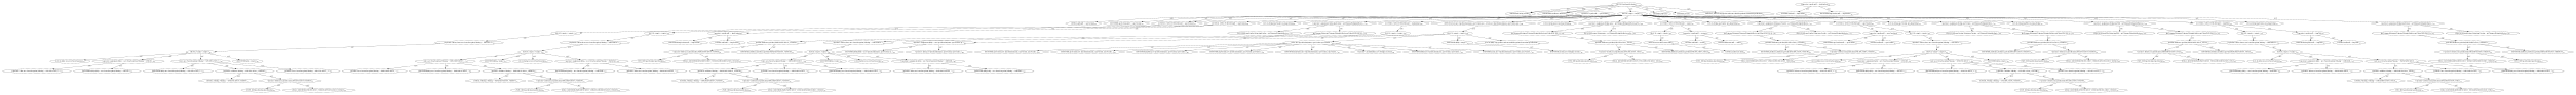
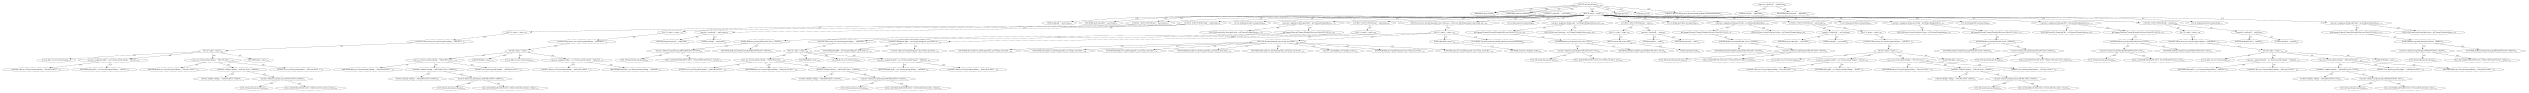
  digraph {
    fontname="Playfair Display"
    node [fontname="Playfair Display"]
    edge [fontname="Playfair Display"]
    n1 [label=<(METHOD,getSpecification)<SUB>602</SUB>>]
    n2 [label=<(PARAM,final String section)<SUB>602</SUB>>]
    n3 [label=<(PARAM,final Attributes attributes)<SUB>603</SUB>>]
    n4 [label=<(BLOCK,&lt;empty&gt;,&lt;empty&gt;)<SUB>604</SUB>>]
    n5 [label=<(MODIFIER,PRIVATE)>]
    n6 [label=<(MODIFIER,STATIC)>]
    n7 [label=<(METHOD_RETURN,org.apache.tools.ant.taskdefs.optional.extension.Specification)<SUB>602</SUB>>]
    n8 [label=<(LOCAL,String name: java.lang.String)<SUB>608</SUB>>]
    n9 [label=<(&lt;operator&gt;.assignment,String name = getTrimmedString(attributes.getVa...)<SUB>608</SUB>>]
    n10 [label=<(CONTROL_STRUCTURE,IF,if (null == name))<SUB>610</SUB>>]
    n11 [label=<(LOCAL,String specVendor: java.lang.String)<SUB>614</SUB>>]
    n12 [label=<(&lt;operator&gt;.assignment,String specVendor = getTrimmedString(attributes...)<SUB>614</SUB>>]
    n13 [label=<(CONTROL_STRUCTURE,IF,if (null == specVendor))<SUB>616</SUB>>]
    n14 [label=<(LOCAL,String specVersion: java.lang.String)<SUB>620</SUB>>]
    n15 [label=<(&lt;operator&gt;.assignment,String specVersion = getTrimmedString(attribute...)<SUB>620</SUB>>]
    n16 [label=<(CONTROL_STRUCTURE,IF,if (null == specVersion))<SUB>622</SUB>>]
    n17 [label=<(LOCAL,String impTitle: java.lang.String)<SUB>626</SUB>>]
    n18 [label=<(&lt;operator&gt;.assignment,String impTitle = getTrimmedString(attributes.g...)<SUB>626</SUB>>]
    n19 [label=<(CONTROL_STRUCTURE,IF,if (null == impTitle))<SUB>628</SUB>>]
    n20 [label=<(LOCAL,String impVersion: java.lang.String)<SUB>632</SUB>>]
    n21 [label=<(&lt;operator&gt;.assignment,String impVersion = getTrimmedString(attributes...)<SUB>632</SUB>>]
    n22 [label=<(CONTROL_STRUCTURE,IF,if (null == impVersion))<SUB>634</SUB>>]
    n23 [label=<(LOCAL,String impVendor: java.lang.String)<SUB>638</SUB>>]
    n24 [label=<(&lt;operator&gt;.assignment,String impVendor = getTrimmedString(attributes....)<SUB>638</SUB>>]
    n25 [label=<(CONTROL_STRUCTURE,IF,if (null == impVendor))<SUB>640</SUB>>]
    n26 [label=<(RETURN,return new Specification(name, specVersion, spe...,return new Specification(name, specVersion, spe...)<SUB>644</SUB>>]
    n27 [label=<(IDENTIFIER,name,String name = getTrimmedString(attributes.getVa...)<SUB>608</SUB>>]
    n28 [label=<(getTrimmedString,getTrimmedString(attributes.getValue(SPECIFICAT...)<SUB>609</SUB>>]
    n29 [label=<(&lt;operator&gt;.equals,null == name)<SUB>610</SUB>>]
    n30 [label=<(BLOCK,&lt;empty&gt;,&lt;empty&gt;)<SUB>610</SUB>>]
    n31 [label=<(IDENTIFIER,specVendor,String specVendor = getTrimmedString(attributes...)<SUB>614</SUB>>]
    n32 [label=<(getTrimmedString,getTrimmedString(attributes.getValue(SPECIFICAT...)<SUB>615</SUB>>]
    n33 [label=<(&lt;operator&gt;.equals,null == specVendor)<SUB>616</SUB>>]
    n34 [label=<(BLOCK,&lt;empty&gt;,&lt;empty&gt;)<SUB>616</SUB>>]
    n35 [label=<(IDENTIFIER,specVersion,String specVersion = getTrimmedString(attribute...)<SUB>620</SUB>>]
    n36 [label=<(getTrimmedString,getTrimmedString(attributes.getValue(SPECIFICAT...)<SUB>621</SUB>>]
    n37 [label=<(BLOCK,&lt;empty&gt;,&lt;empty&gt;)<SUB>622</SUB>>]
    n38 [label=<(IDENTIFIER,impTitle,String impTitle = getTrimmedString(attributes.g...)<SUB>626</SUB>>]
    n39 [label=<(getTrimmedString,getTrimmedString(attributes.getValue(IMPLEMENTA...)<SUB>627</SUB>>]
    n40 [label=<(&lt;operator&gt;.equals,null == impTitle)<SUB>628</SUB>>]
    n41 [label=<(BLOCK,&lt;empty&gt;,&lt;empty&gt;)<SUB>628</SUB>>]
    n42 [label=<(IDENTIFIER,impVersion,String impVersion = getTrimmedString(attributes...)<SUB>632</SUB>>]
    n43 [label=<(getTrimmedString,getTrimmedString(attributes.getValue(IMPLEMENTA...)<SUB>633</SUB>>]
    n44 [label=<(&lt;operator&gt;.equals,null == impVersion)<SUB>634</SUB>>]
    n45 [label=<(BLOCK,&lt;empty&gt;,&lt;empty&gt;)<SUB>634</SUB>>]
    n46 [label=<(IDENTIFIER,impVendor,String impVendor = getTrimmedString(attributes....)<SUB>638</SUB>>]
    n47 [label=<(getTrimmedString,getTrimmedString(attributes.getValue(IMPLEMENTA...)<SUB>639</SUB>>]
    n48 [label=<(BLOCK,&lt;empty&gt;,&lt;empty&gt;)<SUB>640</SUB>>]
    n49 [label=<(BLOCK,&lt;empty&gt;,&lt;empty&gt;)<SUB>644</SUB>>]
    n50 [label=<(getValue,attributes.getValue(SPECIFICATION_TITLE))<SUB>609</SUB>>]
    n51 [label=<(IDENTIFIER,attributes,attributes.getValue(SPECIFICATION_TITLE))<SUB>609</SUB>>]
    n52 [label=<(&lt;operator&gt;.fieldAccess,Specification.SPECIFICATION_TITLE)<SUB>609</SUB>>]
    n53 [label=<(TYPE_REF,Specification,Specification)<SUB>609</SUB>>]
    n54 [label=<(FIELD_IDENTIFIER,SPECIFICATION_TITLE,SPECIFICATION_TITLE)<SUB>609</SUB>>]
    n55 [label=<(LITERAL,null,null == name)<SUB>610</SUB>>]
    n56 [label=<(IDENTIFIER,name,null == name)<SUB>610</SUB>>]
    n57 [label=<(RETURN,return null;,return null;)<SUB>611</SUB>>]
    n58 [label=<(LITERAL,null,return null;)<SUB>611</SUB>>]
    n59 [label=<(getValue,attributes.getValue(SPECIFICATION_VENDOR))<SUB>615</SUB>>]
    n60 [label=<(IDENTIFIER,attributes,attributes.getValue(SPECIFICATION_VENDOR))<SUB>615</SUB>>]
    n61 [label=<(&lt;operator&gt;.fieldAccess,Specification.SPECIFICATION_VENDOR)<SUB>615</SUB>>]
    n62 [label=<(TYPE_REF,Specification,Specification)<SUB>615</SUB>>]
    n63 [label=<(FIELD_IDENTIFIER,SPECIFICATION_VENDOR,SPECIFICATION_VENDOR)<SUB>615</SUB>>]
    n64 [label=<(LITERAL,null,null == specVendor)<SUB>616</SUB>>]
    n65 [label=<(IDENTIFIER,specVendor,null == specVendor)<SUB>616</SUB>>]
    n66 [label=<(&lt;operator&gt;.throw,throw new ParseException(&quot;Missing &quot; + SPECIFICA...)<SUB>617</SUB>>]
    n67 [label=<(BLOCK,&lt;empty&gt;,&lt;empty&gt;)<SUB>617</SUB>>]
    n68 [label=<(LOCAL,$obj1: java.text.ParseException)<SUB>617</SUB>>]
    n69 [label=<(&lt;operator&gt;.assignment,$obj1 = new ParseException(&quot;Missing &quot; + SPECIFI...)<SUB>617</SUB>>]
    n70 [label=<(&lt;init&gt;,new ParseException(&quot;Missing &quot; + SPECIFICATION_V...)<SUB>617</SUB>>]
    n71 [label=<(IDENTIFIER,$obj1,&lt;empty&gt;)<SUB>617</SUB>>]
    n72 [label=<(IDENTIFIER,$obj1,$obj1 = new ParseException(&quot;Missing &quot; + SPECIFI...)<SUB>617</SUB>>]
    n73 [label=<(&lt;operator&gt;.alloc,new ParseException(&quot;Missing &quot; + SPECIFICATION_V...)<SUB>617</SUB>>]
    n74 [label=<(IDENTIFIER,$obj1,new ParseException(&quot;Missing &quot; + SPECIFICATION_V...)<SUB>617</SUB>>]
    n75 [label=<(&lt;operator&gt;.addition,&quot;Missing &quot; + SPECIFICATION_VENDOR)<SUB>617</SUB>>]
    n76 [label=<(LITERAL,0,new ParseException(&quot;Missing &quot; + SPECIFICATION_V...)<SUB>617</SUB>>]
    n77 [label=<(LITERAL,&quot;Missing &quot;,&quot;Missing &quot; + SPECIFICATION_VENDOR)<SUB>617</SUB>>]
    n78 [label=<(&lt;operator&gt;.fieldAccess,Specification.SPECIFICATION_VENDOR)<SUB>617</SUB>>]
    n79 [label=<(TYPE_REF,Specification,Specification)<SUB>617</SUB>>]
    n80 [label=<(FIELD_IDENTIFIER,SPECIFICATION_VENDOR,SPECIFICATION_VENDOR)<SUB>617</SUB>>]
    n81 [label=<(getValue,attributes.getValue(SPECIFICATION_VERSION))<SUB>621</SUB>>]
    n82 [label=<(IDENTIFIER,attributes,attributes.getValue(SPECIFICATION_VERSION))<SUB>621</SUB>>]
    n83 [label=<(&lt;operator&gt;.fieldAccess,Specification.SPECIFICATION_VERSION)<SUB>621</SUB>>]
    n84 [label=<(TYPE_REF,Specification,Specification)<SUB>621</SUB>>]
    n85 [label=<(FIELD_IDENTIFIER,SPECIFICATION_VERSION,SPECIFICATION_VERSION)<SUB>621</SUB>>]
    n86 [label=<(&lt;operator&gt;.equals,null == specVersion)<SUB>622</SUB>>]
    n87 [label=<(LITERAL,null,null == specVersion)<SUB>622</SUB>>]
    n88 [label=<(IDENTIFIER,specVersion,null == specVersion)<SUB>622</SUB>>]
    n89 [label=<(&lt;operator&gt;.throw,throw new ParseException(&quot;Missing &quot; + SPECIFICA...)<SUB>623</SUB>>]
    n90 [label=<(BLOCK,&lt;empty&gt;,&lt;empty&gt;)<SUB>623</SUB>>]
    n91 [label=<(LOCAL,$obj2: java.text.ParseException)<SUB>623</SUB>>]
    n92 [label=<(&lt;operator&gt;.assignment,$obj2 = new ParseException(&quot;Missing &quot; + SPECIFI...)<SUB>623</SUB>>]
    n93 [label=<(&lt;init&gt;,new ParseException(&quot;Missing &quot; + SPECIFICATION_V...)<SUB>623</SUB>>]
    n94 [label=<(IDENTIFIER,$obj2,&lt;empty&gt;)<SUB>623</SUB>>]
    n95 [label=<(IDENTIFIER,$obj2,$obj2 = new ParseException(&quot;Missing &quot; + SPECIFI...)<SUB>623</SUB>>]
    n96 [label=<(&lt;operator&gt;.alloc,new ParseException(&quot;Missing &quot; + SPECIFICATION_V...)<SUB>623</SUB>>]
    n97 [label=<(IDENTIFIER,$obj2,new ParseException(&quot;Missing &quot; + SPECIFICATION_V...)<SUB>623</SUB>>]
    n98 [label=<(&lt;operator&gt;.addition,&quot;Missing &quot; + SPECIFICATION_VERSION)<SUB>623</SUB>>]
    n99 [label=<(LITERAL,0,new ParseException(&quot;Missing &quot; + SPECIFICATION_V...)<SUB>623</SUB>>]
    n100 [label=<(LITERAL,&quot;Missing &quot;,&quot;Missing &quot; + SPECIFICATION_VERSION)<SUB>623</SUB>>]
    n101 [label=<(&lt;operator&gt;.fieldAccess,Specification.SPECIFICATION_VERSION)<SUB>623</SUB>>]
    n102 [label=<(TYPE_REF,Specification,Specification)<SUB>623</SUB>>]
    n103 [label=<(FIELD_IDENTIFIER,SPECIFICATION_VERSION,SPECIFICATION_VERSION)<SUB>623</SUB>>]
    n104 [label=<(getValue,attributes.getValue(IMPLEMENTATION_TITLE))<SUB>627</SUB>>]
    n105 [label=<(IDENTIFIER,attributes,attributes.getValue(IMPLEMENTATION_TITLE))<SUB>627</SUB>>]
    n106 [label=<(&lt;operator&gt;.fieldAccess,Specification.IMPLEMENTATION_TITLE)<SUB>627</SUB>>]
    n107 [label=<(TYPE_REF,Specification,Specification)<SUB>627</SUB>>]
    n108 [label=<(FIELD_IDENTIFIER,IMPLEMENTATION_TITLE,IMPLEMENTATION_TITLE)<SUB>627</SUB>>]
    n109 [label=<(LITERAL,null,null == impTitle)<SUB>628</SUB>>]
    n110 [label=<(IDENTIFIER,impTitle,null == impTitle)<SUB>628</SUB>>]
    n111 [label=<(&lt;operator&gt;.throw,throw new ParseException(&quot;Missing &quot; + IMPLEMENT...)<SUB>629</SUB>>]
    n112 [label=<(BLOCK,&lt;empty&gt;,&lt;empty&gt;)<SUB>629</SUB>>]
    n113 [label=<(LOCAL,$obj3: java.text.ParseException)<SUB>629</SUB>>]
    n114 [label=<(&lt;operator&gt;.assignment,$obj3 = new ParseException(&quot;Missing &quot; + IMPLEME...)<SUB>629</SUB>>]
    n115 [label=<(&lt;init&gt;,new ParseException(&quot;Missing &quot; + IMPLEMENTATION_...)<SUB>629</SUB>>]
+   n116 [label=<(IDENTIFIER,$obj3,&lt;empty&gt;)<SUB>629</SUB>>]
    n117 [label=<(IDENTIFIER,$obj3,$obj3 = new ParseException(&quot;Missing &quot; + IMPLEME...)<SUB>629</SUB>>]
    n118 [label=<(&lt;operator&gt;.alloc,new ParseException(&quot;Missing &quot; + IMPLEMENTATION_...)<SUB>629</SUB>>]
    n119 [label=<(IDENTIFIER,$obj3,new ParseException(&quot;Missing &quot; + IMPLEMENTATION_...)<SUB>629</SUB>>]
    n120 [label=<(&lt;operator&gt;.addition,&quot;Missing &quot; + IMPLEMENTATION_TITLE)<SUB>629</SUB>>]
    n121 [label=<(LITERAL,0,new ParseException(&quot;Missing &quot; + IMPLEMENTATION_...)<SUB>629</SUB>>]
    n122 [label=<(LITERAL,&quot;Missing &quot;,&quot;Missing &quot; + IMPLEMENTATION_TITLE)<SUB>629</SUB>>]
    n123 [label=<(&lt;operator&gt;.fieldAccess,Specification.IMPLEMENTATION_TITLE)<SUB>629</SUB>>]
    n124 [label=<(TYPE_REF,Specification,Specification)<SUB>629</SUB>>]
    n125 [label=<(FIELD_IDENTIFIER,IMPLEMENTATION_TITLE,IMPLEMENTATION_TITLE)<SUB>629</SUB>>]
    n126 [label=<(getValue,attributes.getValue(IMPLEMENTATION_VERSION))<SUB>633</SUB>>]
    n127 [label=<(IDENTIFIER,attributes,attributes.getValue(IMPLEMENTATION_VERSION))<SUB>633</SUB>>]
    n128 [label=<(&lt;operator&gt;.fieldAccess,Specification.IMPLEMENTATION_VERSION)<SUB>633</SUB>>]
    n129 [label=<(TYPE_REF,Specification,Specification)<SUB>633</SUB>>]
    n130 [label=<(FIELD_IDENTIFIER,IMPLEMENTATION_VERSION,IMPLEMENTATION_VERSION)<SUB>633</SUB>>]
    n131 [label=<(LITERAL,null,null == impVersion)<SUB>634</SUB>>]
    n132 [label=<(IDENTIFIER,impVersion,null == impVersion)<SUB>634</SUB>>]
    n133 [label=<(&lt;operator&gt;.throw,throw new ParseException(&quot;Missing &quot; + IMPLEMENT...)<SUB>635</SUB>>]
    n134 [label=<(BLOCK,&lt;empty&gt;,&lt;empty&gt;)<SUB>635</SUB>>]
    n135 [label=<(LOCAL,$obj4: java.text.ParseException)<SUB>635</SUB>>]
    n136 [label=<(&lt;operator&gt;.assignment,$obj4 = new ParseException(&quot;Missing &quot; + IMPLEME...)<SUB>635</SUB>>]
    n137 [label=<(&lt;init&gt;,new ParseException(&quot;Missing &quot; + IMPLEMENTATION_...)<SUB>635</SUB>>]
    n138 [label=<(IDENTIFIER,$obj4,&lt;empty&gt;)<SUB>635</SUB>>]
    n139 [label=<(IDENTIFIER,$obj4,$obj4 = new ParseException(&quot;Missing &quot; + IMPLEME...)<SUB>635</SUB>>]
    n140 [label=<(&lt;operator&gt;.alloc,new ParseException(&quot;Missing &quot; + IMPLEMENTATION_...)<SUB>635</SUB>>]
    n141 [label=<(IDENTIFIER,$obj4,new ParseException(&quot;Missing &quot; + IMPLEMENTATION_...)<SUB>635</SUB>>]
    n142 [label=<(&lt;operator&gt;.addition,&quot;Missing &quot; + IMPLEMENTATION_VERSION)<SUB>635</SUB>>]
    n143 [label=<(LITERAL,0,new ParseException(&quot;Missing &quot; + IMPLEMENTATION_...)<SUB>635</SUB>>]
    n144 [label=<(LITERAL,&quot;Missing &quot;,&quot;Missing &quot; + IMPLEMENTATION_VERSION)<SUB>635</SUB>>]
    n145 [label=<(&lt;operator&gt;.fieldAccess,Specification.IMPLEMENTATION_VERSION)<SUB>635</SUB>>]
    n146 [label=<(TYPE_REF,Specification,Specification)<SUB>635</SUB>>]
    n147 [label=<(FIELD_IDENTIFIER,IMPLEMENTATION_VERSION,IMPLEMENTATION_VERSION)<SUB>635</SUB>>]
    n148 [label=<(getValue,attributes.getValue(IMPLEMENTATION_VENDOR))<SUB>639</SUB>>]
    n149 [label=<(IDENTIFIER,attributes,attributes.getValue(IMPLEMENTATION_VENDOR))<SUB>639</SUB>>]
    n150 [label=<(&lt;operator&gt;.fieldAccess,Specification.IMPLEMENTATION_VENDOR)<SUB>639</SUB>>]
    n151 [label=<(TYPE_REF,Specification,Specification)<SUB>639</SUB>>]
    n152 [label=<(FIELD_IDENTIFIER,IMPLEMENTATION_VENDOR,IMPLEMENTATION_VENDOR)<SUB>639</SUB>>]
    n153 [label=<(&lt;operator&gt;.equals,null == impVendor)<SUB>640</SUB>>]
    n154 [label=<(LITERAL,null,null == impVendor)<SUB>640</SUB>>]
    n155 [label=<(IDENTIFIER,impVendor,null == impVendor)<SUB>640</SUB>>]
    n156 [label=<(&lt;operator&gt;.throw,throw new ParseException(&quot;Missing &quot; + IMPLEMENT...)<SUB>641</SUB>>]
    n157 [label=<(BLOCK,&lt;empty&gt;,&lt;empty&gt;)<SUB>641</SUB>>]
    n158 [label=<(LOCAL,$obj5: java.text.ParseException)<SUB>641</SUB>>]
    n159 [label=<(&lt;operator&gt;.assignment,$obj5 = new ParseException(&quot;Missing &quot; + IMPLEME...)<SUB>641</SUB>>]
    n160 [label=<(&lt;init&gt;,new ParseException(&quot;Missing &quot; + IMPLEMENTATION_...)<SUB>641</SUB>>]
    n161 [label=<(IDENTIFIER,$obj5,&lt;empty&gt;)<SUB>641</SUB>>]
    n162 [label=<(IDENTIFIER,$obj5,$obj5 = new ParseException(&quot;Missing &quot; + IMPLEME...)<SUB>641</SUB>>]
    n163 [label=<(&lt;operator&gt;.alloc,new ParseException(&quot;Missing &quot; + IMPLEMENTATION_...)<SUB>641</SUB>>]
    n164 [label=<(IDENTIFIER,$obj5,new ParseException(&quot;Missing &quot; + IMPLEMENTATION_...)<SUB>641</SUB>>]
    n165 [label=<(&lt;operator&gt;.addition,&quot;Missing &quot; + IMPLEMENTATION_VENDOR)<SUB>641</SUB>>]
    n166 [label=<(LITERAL,0,new ParseException(&quot;Missing &quot; + IMPLEMENTATION_...)<SUB>641</SUB>>]
    n167 [label=<(LITERAL,&quot;Missing &quot;,&quot;Missing &quot; + IMPLEMENTATION_VENDOR)<SUB>641</SUB>>]
    n168 [label=<(&lt;operator&gt;.fieldAccess,Specification.IMPLEMENTATION_VENDOR)<SUB>641</SUB>>]
    n169 [label=<(TYPE_REF,Specification,Specification)<SUB>641</SUB>>]
    n170 [label=<(FIELD_IDENTIFIER,IMPLEMENTATION_VENDOR,IMPLEMENTATION_VENDOR)<SUB>641</SUB>>]
    n171 [label=<(LOCAL,$obj6: org.apache.tools.ant.taskdefs.optional.extension.Specification)<SUB>644</SUB>>]
    n172 [label=<(&lt;operator&gt;.assignment,$obj6 = new Specification(name, specVersion, sp...)<SUB>644</SUB>>]
    n173 [label=<(&lt;init&gt;,new Specification(name, specVersion, specVendor...)<SUB>644</SUB>>]
    n174 [label=<(IDENTIFIER,$obj6,&lt;empty&gt;)<SUB>644</SUB>>]
    n175 [label=<(IDENTIFIER,$obj6,$obj6 = new Specification(name, specVersion, sp...)<SUB>644</SUB>>]
    n176 [label=<(&lt;operator&gt;.alloc,new Specification(name, specVersion, specVendor...)<SUB>644</SUB>>]
    n177 [label=<(IDENTIFIER,$obj6,new Specification(name, specVersion, specVendor...)<SUB>644</SUB>>]
    n178 [label=<(IDENTIFIER,name,new Specification(name, specVersion, specVendor...)<SUB>644</SUB>>]
    n179 [label=<(IDENTIFIER,specVersion,new Specification(name, specVersion, specVendor...)<SUB>644</SUB>>]
    n180 [label=<(IDENTIFIER,specVendor,new Specification(name, specVersion, specVendor...)<SUB>644</SUB>>]
    n181 [label=<(IDENTIFIER,impTitle,new Specification(name, specVersion, specVendor...)<SUB>645</SUB>>]
    n182 [label=<(IDENTIFIER,impVersion,new Specification(name, specVersion, specVendor...)<SUB>645</SUB>>]
    n183 [label=<(IDENTIFIER,impVendor,new Specification(name, specVersion, specVendor...)<SUB>645</SUB>>]
    n184 [label=<(&lt;operator&gt;.arrayInitializer,new String[] { section })<SUB>646</SUB>>]
    n185 [label=<(IDENTIFIER,section,new String[] { section })<SUB>646</SUB>>]
    n1 -> n2 [label="AST: "]
    n1 -> n2 [label="DDG: "]
    n1 -> n3 [label="AST: "]
    n1 -> n3 [label="DDG: "]
    n1 -> n4 [label="AST: "]
    n1 -> n5 [label="AST: "]
    n1 -> n6 [label="AST: "]
    n1 -> n7 [label="AST: "]
    n4 -> n8 [label="AST: "]
    n4 -> n9 [label="AST: "]
    n4 -> n10 [label="AST: "]
    n4 -> n11 [label="AST: "]
    n4 -> n12 [label="AST: "]
    n4 -> n13 [label="AST: "]
    n4 -> n14 [label="AST: "]
    n4 -> n15 [label="AST: "]
    n4 -> n16 [label="AST: "]
    n4 -> n17 [label="AST: "]
    n4 -> n18 [label="AST: "]
    n4 -> n19 [label="AST: "]
    n4 -> n20 [label="AST: "]
    n4 -> n21 [label="AST: "]
    n4 -> n22 [label="AST: "]
    n4 -> n23 [label="AST: "]
    n4 -> n24 [label="AST: "]
    n4 -> n25 [label="AST: "]
    n4 -> n26 [label="AST: "]
    n9 -> n27 [label="AST: "]
    n9 -> n28 [label="AST: "]
    n10 -> n29 [label="AST: "]
    n10 -> n30 [label="AST: "]
    n12 -> n31 [label="AST: "]
    n12 -> n32 [label="AST: "]
    n13 -> n33 [label="AST: "]
    n13 -> n34 [label="AST: "]
    n15 -> n35 [label="AST: "]
    n15 -> n36 [label="AST: "]
    n16 -> n37 [label="AST: "]
    n18 -> n38 [label="AST: "]
    n18 -> n39 [label="AST: "]
    n19 -> n40 [label="AST: "]
    n19 -> n41 [label="AST: "]
    n21 -> n42 [label="AST: "]
    n21 -> n43 [label="AST: "]
    n22 -> n44 [label="AST: "]
    n22 -> n45 [label="AST: "]
    n24 -> n46 [label="AST: "]
    n24 -> n47 [label="AST: "]
    n25 -> n48 [label="AST: "]
    n26 -> n49 [label="AST: "]
    n28 -> n50 [label="AST: "]
    n29 -> n55 [label="AST: "]
    n29 -> n56 [label="AST: "]
    n30 -> n57 [label="AST: "]
    n32 -> n59 [label="AST: "]
    n33 -> n64 [label="AST: "]
    n33 -> n65 [label="AST: "]
    n34 -> n66 [label="AST: "]
    n36 -> n81 [label="AST: "]
    n37 -> n89 [label="AST: "]
    n39 -> n104 [label="AST: "]
    n40 -> n109 [label="AST: "]
    n40 -> n110 [label="AST: "]
    n41 -> n111 [label="AST: "]
    n43 -> n126 [label="AST: "]
    n44 -> n131 [label="AST: "]
    n44 -> n132 [label="AST: "]
    n45 -> n133 [label="AST: "]
    n47 -> n148 [label="AST: "]
    n48 -> n156 [label="AST: "]
    n49 -> n171 [label="AST: "]
    n49 -> n172 [label="AST: "]
    n49 -> n173 [label="AST: "]
    n49 -> n174 [label="AST: "]
    n50 -> n51 [label="AST: "]
    n50 -> n52 [label="AST: "]
    n52 -> n53 [label="AST: "]
    n52 -> n54 [label="AST: "]
    n57 -> n58 [label="AST: "]
    n59 -> n60 [label="AST: "]
    n59 -> n61 [label="AST: "]
    n61 -> n62 [label="AST: "]
    n61 -> n63 [label="AST: "]
    n66 -> n67 [label="AST: "]
    n67 -> n68 [label="AST: "]
    n67 -> n69 [label="AST: "]
    n67 -> n70 [label="AST: "]
    n67 -> n71 [label="AST: "]
    n69 -> n72 [label="AST: "]
    n69 -> n73 [label="AST: "]
    n70 -> n74 [label="AST: "]
    n70 -> n75 [label="AST: "]
    n70 -> n76 [label="AST: "]
    n75 -> n77 [label="AST: "]
    n75 -> n78 [label="AST: "]
    n78 -> n79 [label="AST: "]
    n78 -> n80 [label="AST: "]
    n81 -> n82 [label="AST: "]
    n81 -> n83 [label="AST: "]
    n83 -> n84 [label="AST: "]
    n83 -> n85 [label="AST: "]
    n86 -> n16 [label="AST: "]
    n86 -> n87 [label="DDG: "]
    n86 -> n88 [label="AST: "]
    n89 -> n90 [label="AST: "]
    n90 -> n91 [label="AST: "]
    n90 -> n92 [label="AST: "]
    n90 -> n93 [label="AST: "]
    n90 -> n94 [label="AST: "]
    n92 -> n95 [label="AST: "]
    n92 -> n96 [label="AST: "]
    n93 -> n97 [label="AST: "]
    n93 -> n98 [label="AST: "]
    n93 -> n99 [label="AST: "]
    n98 -> n100 [label="AST: "]
    n98 -> n101 [label="AST: "]
    n101 -> n102 [label="AST: "]
    n101 -> n103 [label="AST: "]
    n104 -> n105 [label="AST: "]
    n104 -> n106 [label="AST: "]
    n106 -> n107 [label="AST: "]
    n106 -> n108 [label="AST: "]
    n111 -> n112 [label="AST: "]
    n112 -> n113 [label="AST: "]
    n112 -> n114 [label="AST: "]
    n112 -> n115 [label="AST: "]
+   n112 -> n116 [label="AST: "]
    n114 -> n117 [label="AST: "]
    n114 -> n118 [label="AST: "]
    n115 -> n119 [label="AST: "]
    n115 -> n120 [label="AST: "]
    n115 -> n121 [label="AST: "]
    n120 -> n122 [label="AST: "]
    n120 -> n123 [label="AST: "]
    n123 -> n124 [label="AST: "]
    n123 -> n125 [label="AST: "]
    n126 -> n127 [label="AST: "]
    n126 -> n128 [label="AST: "]
    n128 -> n129 [label="AST: "]
    n128 -> n130 [label="AST: "]
    n133 -> n134 [label="AST: "]
    n134 -> n135 [label="AST: "]
    n134 -> n136 [label="AST: "]
    n134 -> n137 [label="AST: "]
    n134 -> n138 [label="AST: "]
    n136 -> n139 [label="AST: "]
    n136 -> n140 [label="AST: "]
    n137 -> n141 [label="AST: "]
    n137 -> n142 [label="AST: "]
    n137 -> n143 [label="AST: "]
    n142 -> n144 [label="AST: "]
    n142 -> n145 [label="AST: "]
    n145 -> n146 [label="AST: "]
    n145 -> n147 [label="AST: "]
    n148 -> n149 [label="AST: "]
    n148 -> n150 [label="AST: "]
    n150 -> n151 [label="AST: "]
    n150 -> n152 [label="AST: "]
    n153 -> n154 [label="AST: "]
    n153 -> n155 [label="AST: "]
    n156 -> n157 [label="AST: "]
    n157 -> n158 [label="AST: "]
    n157 -> n159 [label="AST: "]
    n157 -> n160 [label="AST: "]
    n157 -> n161 [label="AST: "]
    n159 -> n162 [label="AST: "]
    n159 -> n163 [label="AST: "]
    n160 -> n164 [label="AST: "]
    n160 -> n165 [label="AST: "]
    n160 -> n166 [label="AST: "]
    n165 -> n167 [label="AST: "]
    n165 -> n168 [label="AST: "]
    n168 -> n169 [label="AST: "]
    n168 -> n170 [label="AST: "]
    n172 -> n175 [label="AST: "]
    n172 -> n176 [label="AST: "]
    n173 -> n177 [label="AST: "]
    n173 -> n178 [label="AST: "]
    n173 -> n179 [label="AST: "]
    n173 -> n180 [label="AST: "]
    n173 -> n181 [label="AST: "]
    n173 -> n182 [label="AST: "]
    n173 -> n183 [label="AST: "]
    n173 -> n184 [label="AST: "]
    n174 -> n185 [label="AST: "]
  }
